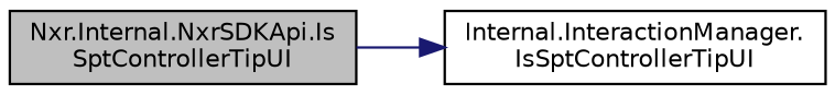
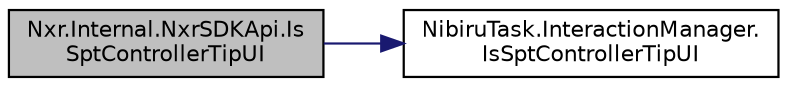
  digraph {
    rankdir=LR
    node [color=black fontname=Helvetica fontsize=10 shape=record style=filled]
    n1 [fillcolor=grey75 fontcolor=black height=0.2 label="Nxr.Internal.NxrSDKApi.Is\lSptControllerTipUI" width=0.4]
-   n2 [fillcolor=white height=0.2 label="Internal.InteractionManager.\lIsSptControllerTipUI" width=0.4]
+   n2 [fillcolor=white height=0.2 label="NibiruTask.InteractionManager.\lIsSptControllerTipUI" width=0.4]
    n1 -> n2 [color=midnightblue fontname=Helvetica fontsize=10 labelfontname=Helvetica labelfontsize=10 style=solid]
  }
